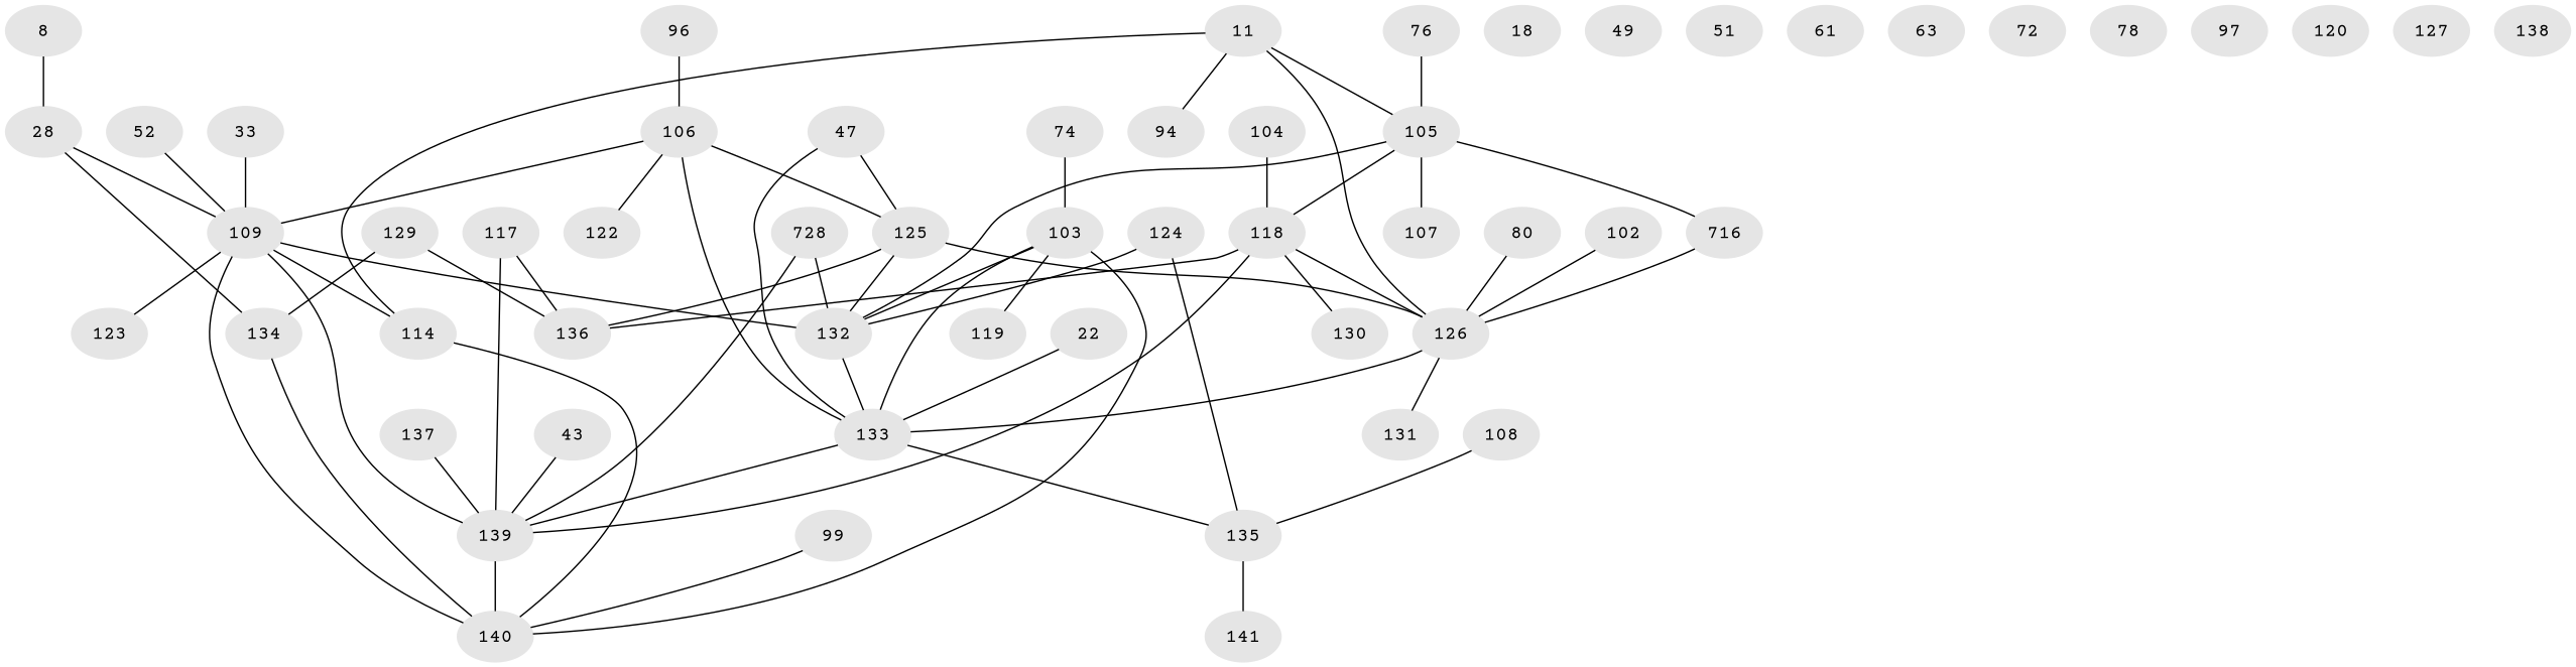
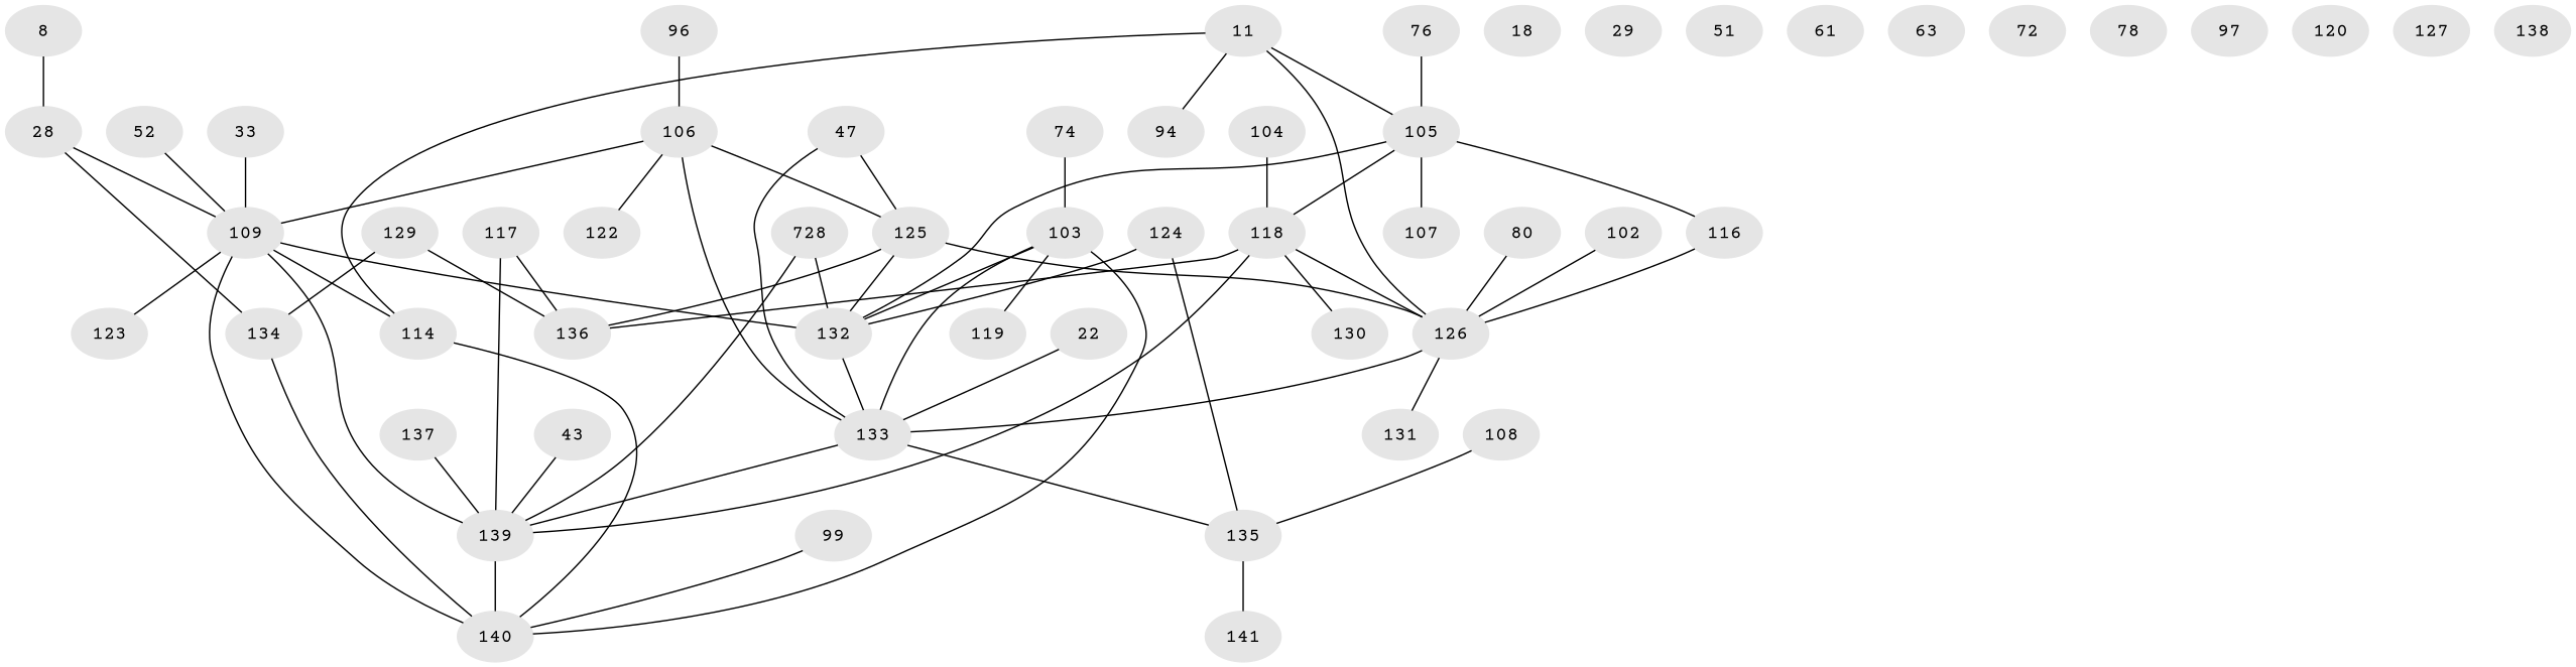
  graph {
    fontname="Courier Prime"
    node [color=gray90 fontname="Courier Prime" style=filled]
    edge [fontname="Courier Prime"]
    8
    28
    109 [super="+92"]
    134 [super="+110"]
    18
    133 [super="+82+79+98+86"]
    139 [super="+88+113"]
    135 [super="+59+11+67+95"]
    22
    114
    140 [super="+121+112"]
    132 [super="+34+83"]
    123 [super="+70"]
-   29 [label=49]
+   29
    33
    43
    125 [super="+36+45+91"]
    126 [super="+55+90"]
    136 [super="+7+26+39"]
    47
    51
    52
    61
    63
    72
    74 [super="+40+44+71"]
    103 [super="+5+20+100+46"]
    119
    105 [super="+17+85"]
    118 [super="+84"]
    107
-   116 [super="+23+38+115" label=716]
+   116 [super="+23+38+115"]
    76
    78
    80 [super="+62"]
    131
    n37 [label=11 super="+50"]
    94
    106 [super="+12"]
    122
    96
    97
    99
    102
    104 [super="+58"]
    130
    141
    108
    117
    120
    124
    127
    n53 [label=728 super="+111+57"]
    129
    137
    138
    8 -- 28
    28 -- 109
    28 -- 134 [weight=2]
    109 -- 139 [weight=5]
    109 -- 114
    109 -- 140
    109 -- 132
    109 -- 123
    134 -- 140 [weight=2]
    133 -- 139 [weight=4]
    133 -- 135
    139 -- 140
    135 -- 141
    22 -- 133
    114 -- 140
    132 -- 133
    33 -- 109
    43 -- 139
    125 -- 132
    125 -- 126 [weight=3]
    125 -- 136
    126 -- 133 [weight=3]
    126 -- 131
    47 -- 133
    47 -- 125
    52 -- 109
    74 -- 103
    103 -- 133 [weight=2]
    103 -- 140
    103 -- 132
    103 -- 119
    105 -- 132 [weight=2]
    105 -- 118
    105 -- 107
    105 -- 116
    118 -- 139
    118 -- 126 [weight=3]
    118 -- 136
    118 -- 130
    116 -- 126
    76 -- 105
    80 -- 126
    n37 -- 114 [weight=2]
    n37 -- 126 [weight=2]
    n37 -- 105
    n37 -- 94
    106 -- 109
    106 -- 133
    106 -- 125 [weight=2]
    106 -- 122
    96 -- 106
    99 -- 140
    102 -- 126
    104 -- 118
    108 -- 135
    117 -- 139
    117 -- 136
    124 -- 135
    124 -- 132
    n53 -- 139
    n53 -- 132
    129 -- 134
    129 -- 136
    137 -- 139 [weight=2]
  }
